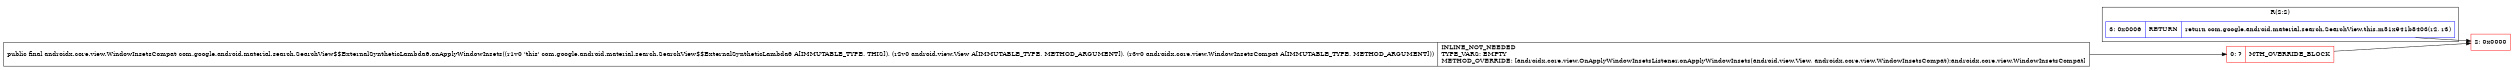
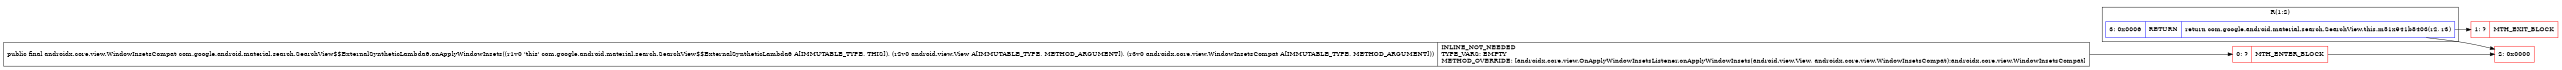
  digraph {
    rankdir=LR
    node [color=red shape=record]
    n1 [color=blue label="{3\:\ 0x0006|RETURN\l|return com.google.android.material.search.SearchView.this.m51x941b8403(r2, r3)\l}"]
+   n2 [label="{1\:\ ?|MTH_EXIT_BLOCK\l}"]
    n3 [label="{2\:\ 0x0000}"]
-   n4 [label="{0\:\ ?|MTH_OVERRIDE_BLOCK\l}"]
+   n4 [label="{0\:\ ?|MTH_ENTER_BLOCK\l}"]
    n5 [label="{public final androidx.core.view.WindowInsetsCompat com.google.android.material.search.SearchView$$ExternalSyntheticLambda6.onApplyWindowInsets((r1v0 'this' com.google.android.material.search.SearchView$$ExternalSyntheticLambda6 A[IMMUTABLE_TYPE, THIS]), (r2v0 android.view.View A[IMMUTABLE_TYPE, METHOD_ARGUMENT]), (r3v0 androidx.core.view.WindowInsetsCompat A[IMMUTABLE_TYPE, METHOD_ARGUMENT]))  | INLINE_NOT_NEEDED\lTYPE_VARS: EMPTY\lMETHOD_OVERRIDE: [androidx.core.view.OnApplyWindowInsetsListener.onApplyWindowInsets(android.view.View, androidx.core.view.WindowInsetsCompat):androidx.core.view.WindowInsetsCompat]\l}" color=""]
    subgraph cluster_1 {
-     label="R(2:2)"
+     label="R(1:2)"
      n1
    }
+   n1 -> n2
    n1 -> n3
    n4 -> n3
    n5 -> n4
  }
